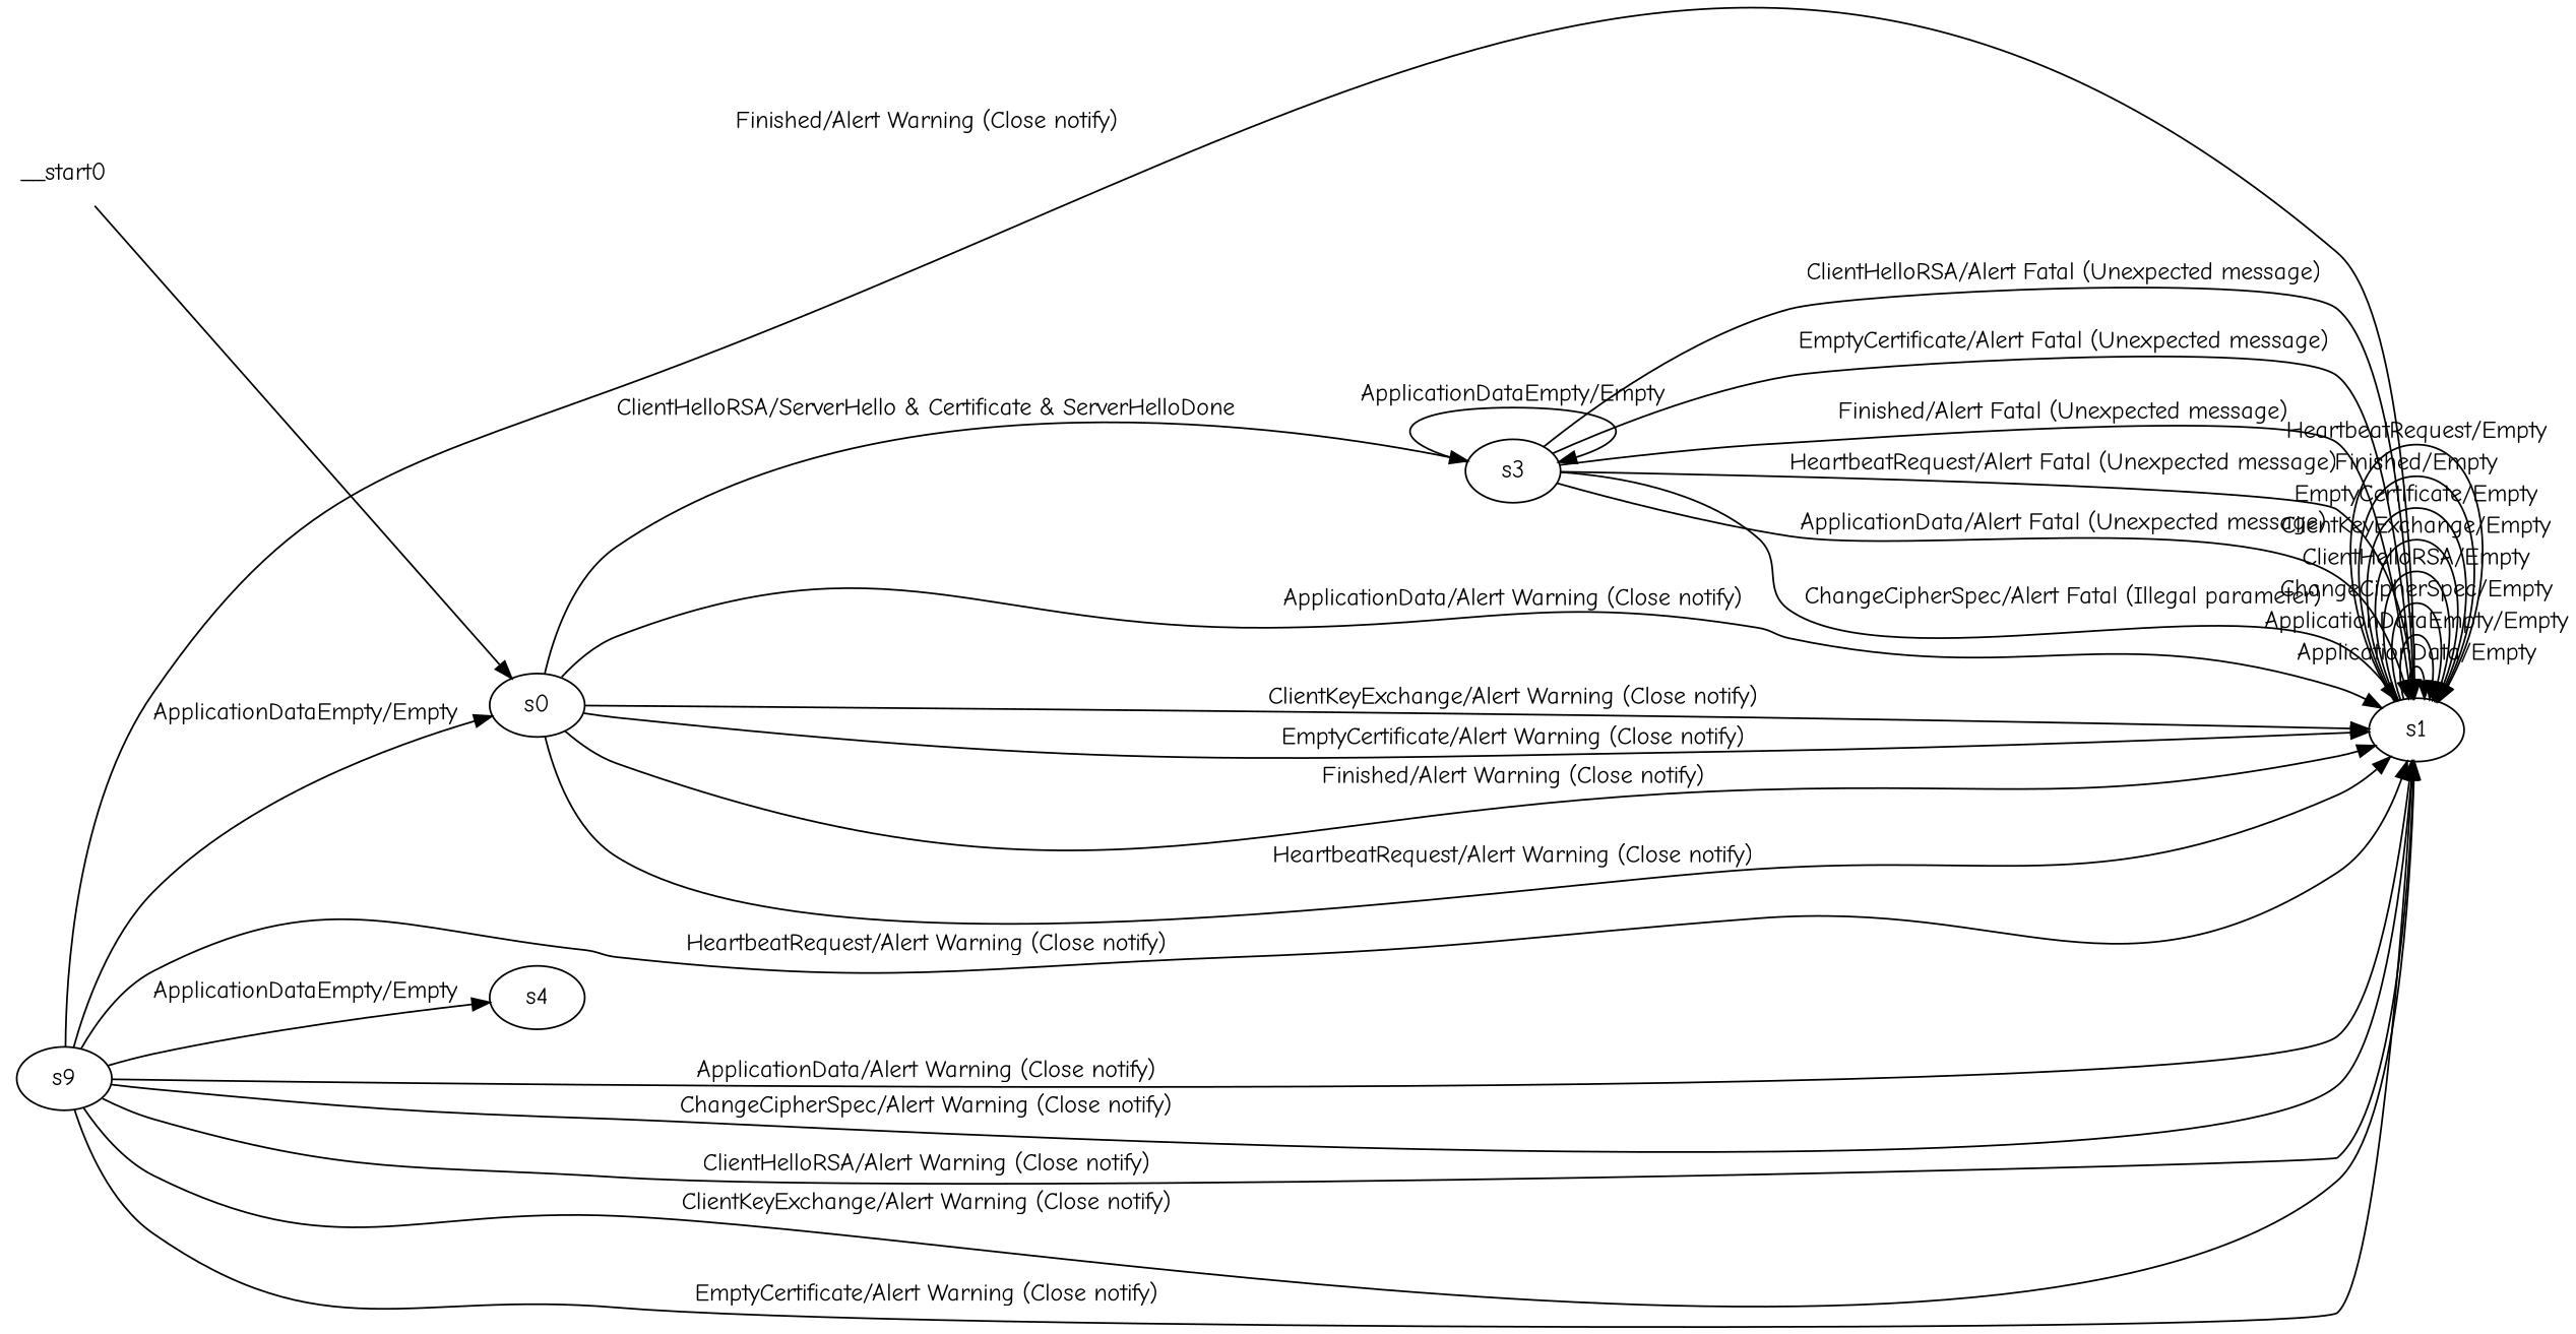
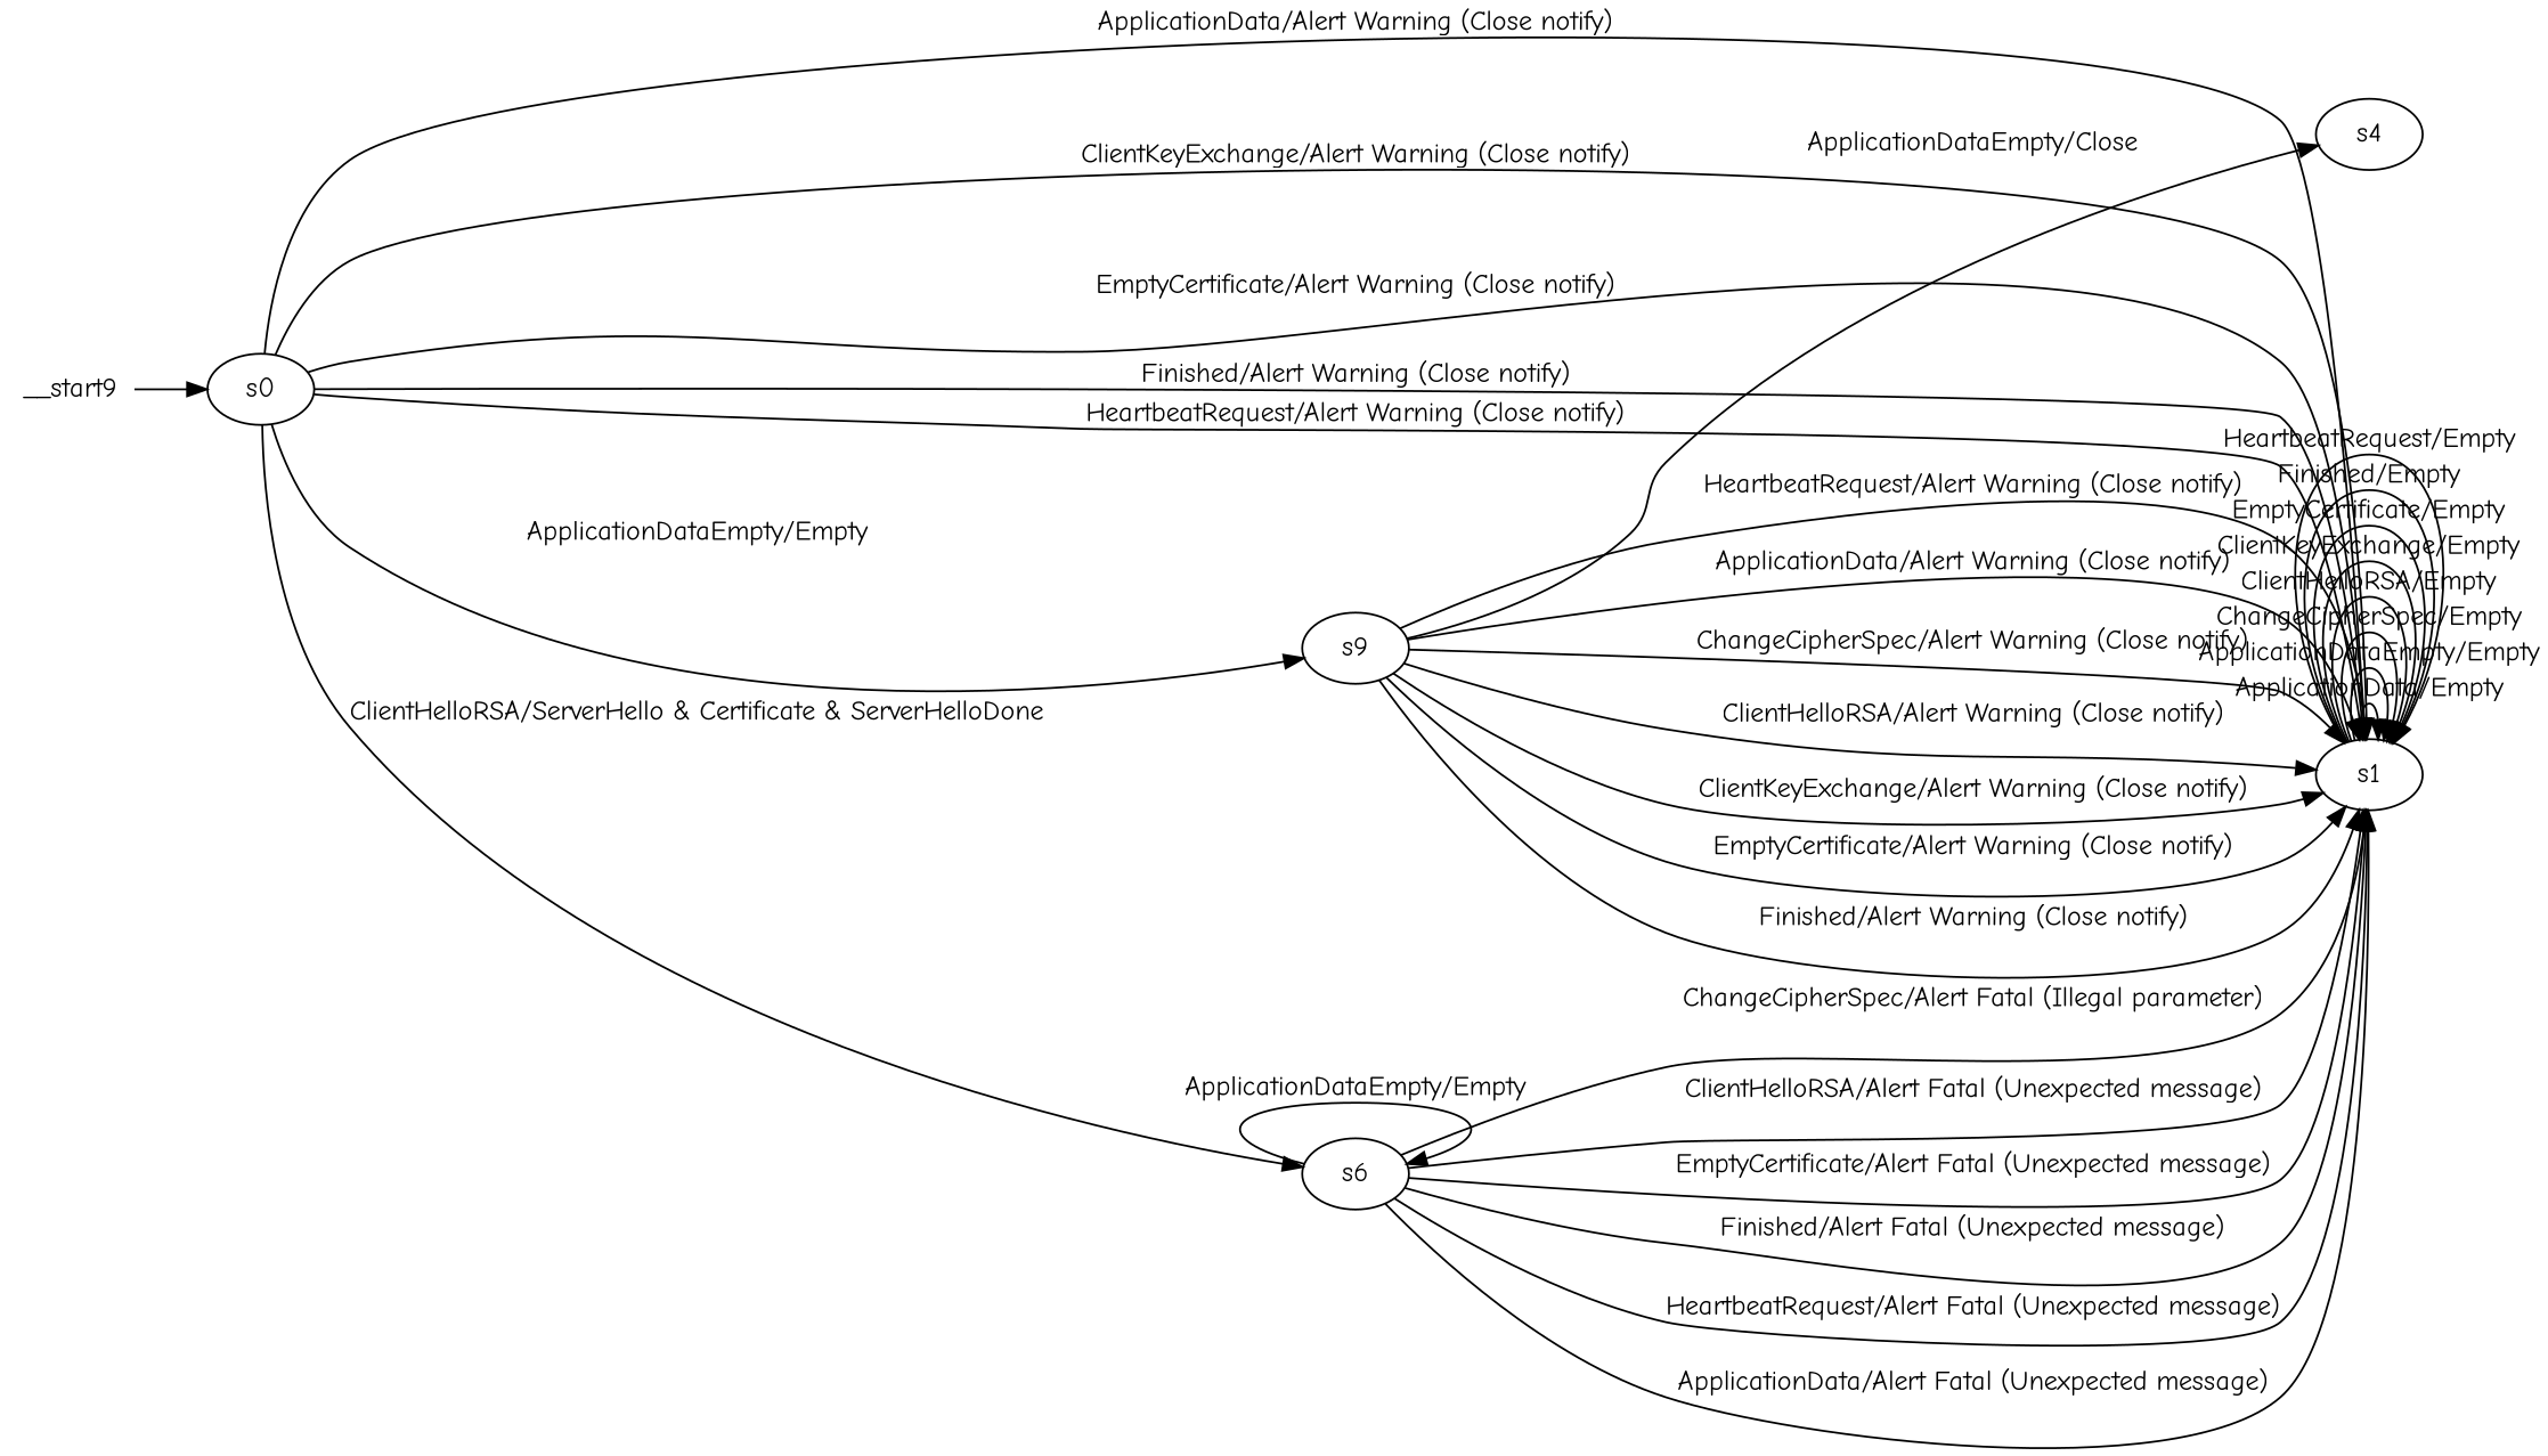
  digraph {
    fontname="Comic Neue"
    rankdir=LR
    node [fontname="Comic Neue"]
    edge [fontname="Comic Neue"]
    n1 [label=s0]
    n2 [label=s1]
    n3 [label=s9]
-   n4 [label=s3]
+   n4 [label=s6]
    s4
-   __start0 [shape=none]
+   __start0 [shape=none label=__start9]
    n1 -> n2 [label="ApplicationData/Alert Warning (Close notify)"]
    n1 -> n2 [label="ClientKeyExchange/Alert Warning (Close notify)"]
    n1 -> n2 [label="EmptyCertificate/Alert Warning (Close notify)"]
    n1 -> n2 [label="Finished/Alert Warning (Close notify)"]
    n1 -> n2 [label="HeartbeatRequest/Alert Warning (Close notify)"]
-   n3 -> n1 [label="ApplicationDataEmpty/Empty"]
+   n1 -> n3 [label="ApplicationDataEmpty/Empty"]
    n1 -> n4 [label="ClientHelloRSA/ServerHello & Certificate & ServerHelloDone"]
    n2 -> n2 [label="ApplicationData/Empty"]
    n2 -> n2 [label="ApplicationDataEmpty/Empty"]
    n2 -> n2 [label="ChangeCipherSpec/Empty"]
    n2 -> n2 [label="ClientHelloRSA/Empty"]
    n2 -> n2 [label="ClientKeyExchange/Empty"]
    n2 -> n2 [label="EmptyCertificate/Empty"]
    n2 -> n2 [label="Finished/Empty"]
    n2 -> n2 [label="HeartbeatRequest/Empty"]
    n3 -> n2 [label="ApplicationData/Alert Warning (Close notify)"]
    n3 -> n2 [label="ChangeCipherSpec/Alert Warning (Close notify)"]
    n3 -> n2 [label="ClientHelloRSA/Alert Warning (Close notify)"]
    n3 -> n2 [label="ClientKeyExchange/Alert Warning (Close notify)"]
    n3 -> n2 [label="EmptyCertificate/Alert Warning (Close notify)"]
    n3 -> n2 [label="Finished/Alert Warning (Close notify)"]
    n3 -> n2 [label="HeartbeatRequest/Alert Warning (Close notify)"]
-   n3 -> s4 [label="ApplicationDataEmpty/Empty"]
+   n3 -> s4 [label="ApplicationDataEmpty/Close"]
    n4 -> n2 [label="ApplicationData/Alert Fatal (Unexpected message)"]
    n4 -> n2 [label="ChangeCipherSpec/Alert Fatal (Illegal parameter)"]
    n4 -> n2 [label="ClientHelloRSA/Alert Fatal (Unexpected message)"]
    n4 -> n2 [label="EmptyCertificate/Alert Fatal (Unexpected message)"]
    n4 -> n2 [label="Finished/Alert Fatal (Unexpected message)"]
    n4 -> n2 [label="HeartbeatRequest/Alert Fatal (Unexpected message)"]
    n4 -> n4 [label="ApplicationDataEmpty/Empty"]
    __start0 -> n1
  }
